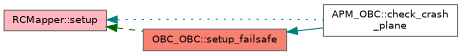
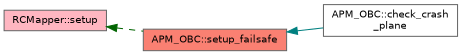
  digraph {
    rankdir=LR
    node [color=gray40 fontname=Helvetica fontsize=10 shape=record style=filled]
    edge [color=teal dir=back fontname=Helvetica fontsize=10 labelfontname=Helvetica labelfontsize=10]
    n1 [fillcolor=lightpink fontcolor=black height=0.2 label="RCMapper::setup" width=0.4]
    n2 [fillcolor=white height=0.2 label="APM_OBC::check_crash\l_plane" width=0.4]
-   n3 [fillcolor=salmon height=0.2 label="OBC_OBC::setup_failsafe" width=0.4]
-   n1 -> n2 [style=dotted]
+   n3 [fillcolor=salmon height=0.2 label="APM_OBC::setup_failsafe" width=0.4]
    n1 -> n3 [color=darkgreen style=dashed]
    n3 -> n2 [style=solid]
  }
